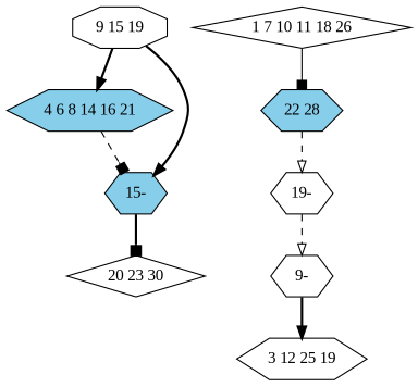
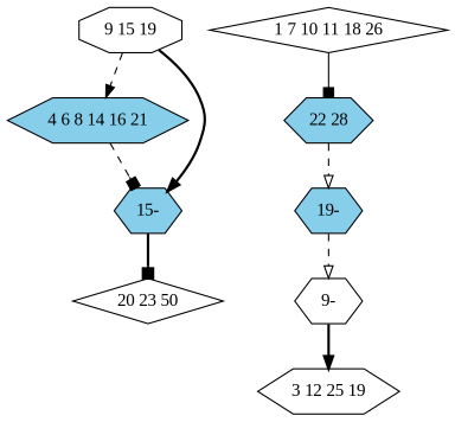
  digraph {
    fontname="Liberation Serif"
    node [fillcolor=white fontname="Liberation Serif" shape=hexagon style=filled]
    edge [arrowhead=normal fontname="Liberation Serif" style=dashed]
    n1 [label="9 15 19" shape=octagon]
    n2 [fillcolor=skyblue label="4 6 8 14 16 21"]
    n3 [fillcolor=skyblue label="15-"]
    n4 [label="1 7 10 11 18 26" shape=diamond]
    n5 [fillcolor=skyblue label="22 28"]
-   n6 [label="19-"]
-   n7 [label="20 23 30" shape=diamond]
+   n6 [fillcolor=skyblue label="19-"]
+   n7 [label="20 23 50" shape=diamond]
    n8 [label="9-"]
    n9 [label="3 12 25 19"]
-   n1 -> n2 [style=bold]
+   n1 -> n2
    n1 -> n3 [style=bold]
    n2 -> n3 [arrowhead=box]
    n3 -> n7 [arrowhead=box style=bold]
    n4 -> n5 [arrowhead=box style=solid]
    n5 -> n6 [arrowhead=onormal]
    n6 -> n8 [arrowhead=onormal]
    n8 -> n9 [style=bold]
  }
